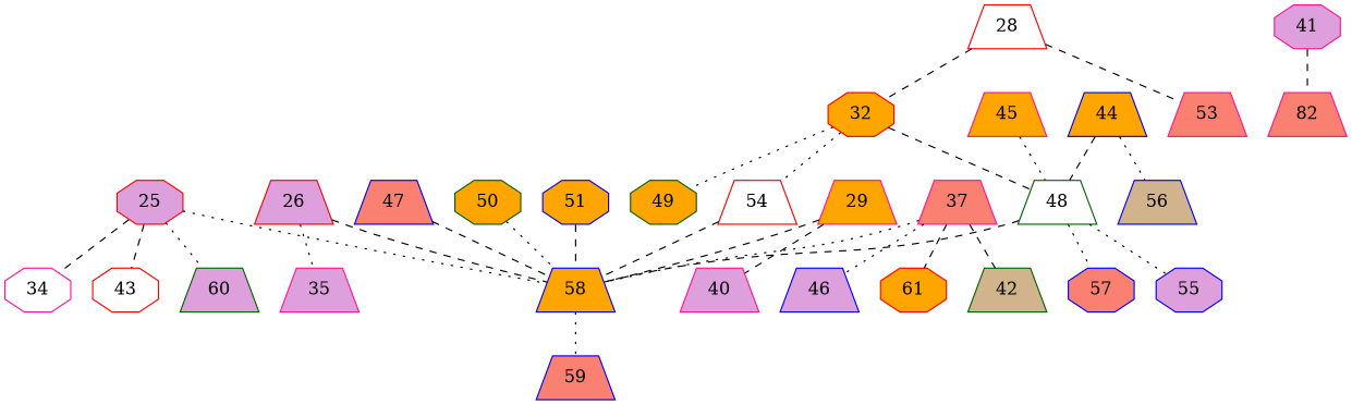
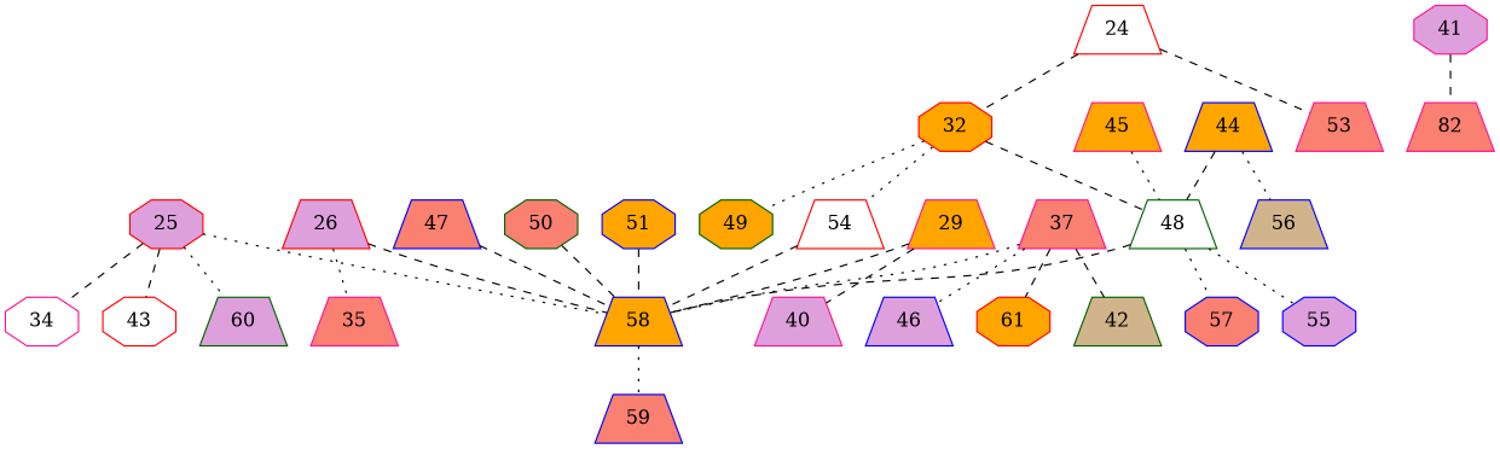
  graph {
    node [color=deeppink fillcolor=orange shape=trapezium style=filled]
    edge [style=dashed]
    25 [color=red fillcolor=plum shape=octagon super="+23"]
    34 [fillcolor=white shape=octagon]
    43 [color=red fillcolor=white shape=octagon]
    58 [color=blue super="+38"]
    60 [color=darkgreen fillcolor=plum]
    59 [color=blue fillcolor=salmon]
    26 [color=red fillcolor=plum]
-   35 [fillcolor=plum]
+   35 [fillcolor=salmon]
    32 [color=red shape=octagon super="+21"]
    48 [color=darkgreen fillcolor=white super="+39"]
    49 [color=darkgreen shape=octagon]
    54 [color=red fillcolor=white]
-   28 [color=red fillcolor=white]
+   28 [color=red fillcolor=white label=24]
    53 [fillcolor=salmon]
    29 [super="+16+22"]
    40 [fillcolor=plum]
    55 [color=blue fillcolor=plum shape=octagon]
    57 [color=blue fillcolor=salmon shape=octagon]
    37 [fillcolor=salmon super="+36"]
    42 [color=darkgreen fillcolor=tan]
    46 [color=blue fillcolor=plum]
    61 [color=red shape=octagon]
    41 [fillcolor=plum shape=octagon]
    n24 [fillcolor=salmon label=82]
    44 [color=blue]
    56 [color=blue fillcolor=tan]
    45
    47 [color=blue fillcolor=salmon]
-   50 [color=darkgreen shape=octagon]
+   50 [color=darkgreen fillcolor=salmon shape=octagon]
    51 [color=blue shape=octagon]
    25 -- 34
    25 -- 43
    25 -- 58 [style=dotted]
    25 -- 60 [style=dotted]
    58 -- 59 [style=dotted]
    26 -- 58
    26 -- 35 [style=dotted]
    32 -- 48
    32 -- 49 [style=dotted]
    32 -- 54 [style=dotted]
    48 -- 58
    48 -- 55 [style=dotted]
    48 -- 57 [style=dotted]
    54 -- 58
    28 -- 32
    28 -- 53
    29 -- 58
    29 -- 40
    37 -- 58 [style=dotted]
    37 -- 42
    37 -- 46 [style=dotted]
    37 -- 61
    41 -- n24
    44 -- 48
    44 -- 56 [style=dotted]
    45 -- 48 [style=dotted]
    47 -- 58
-   50 -- 58 [style=dotted]
+   50 -- 58
    51 -- 58
  }
